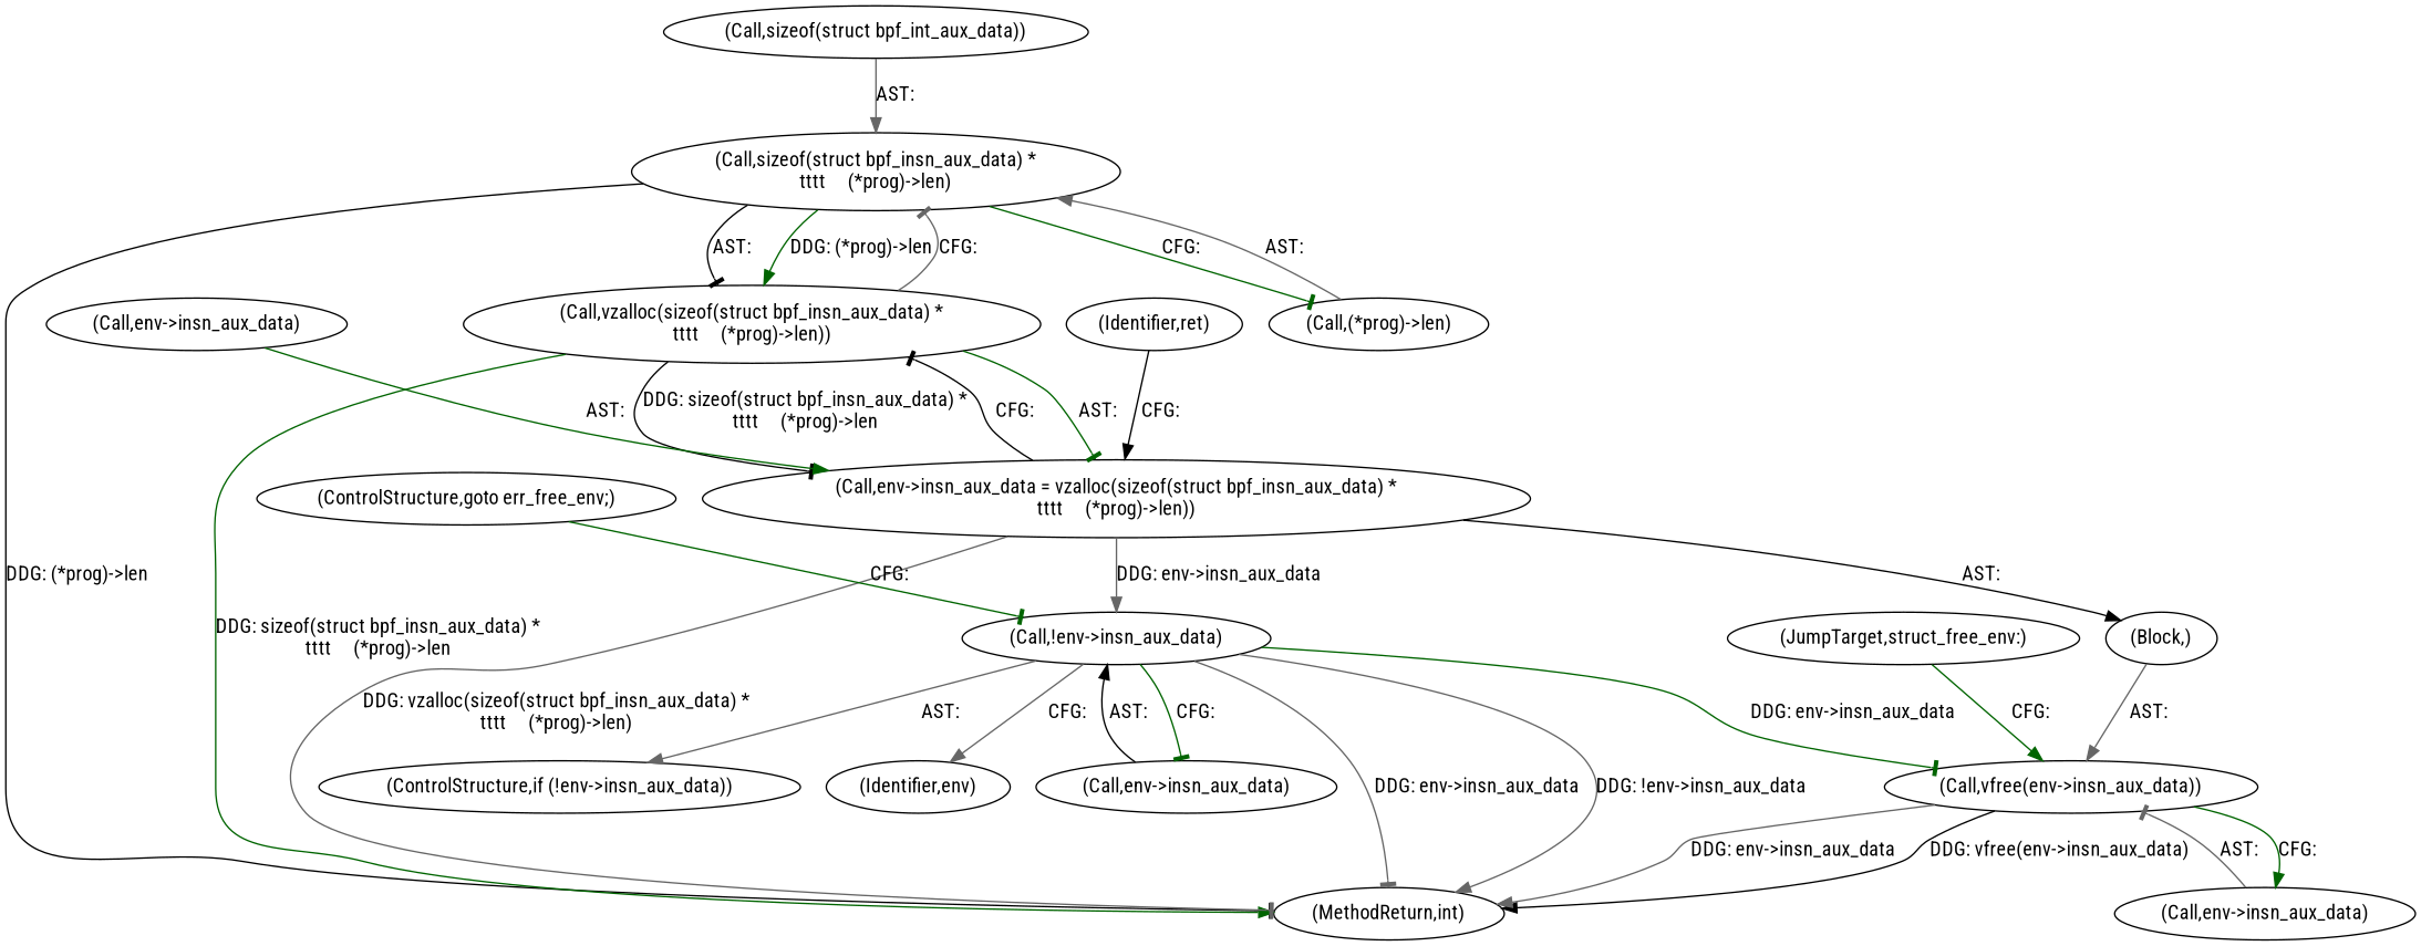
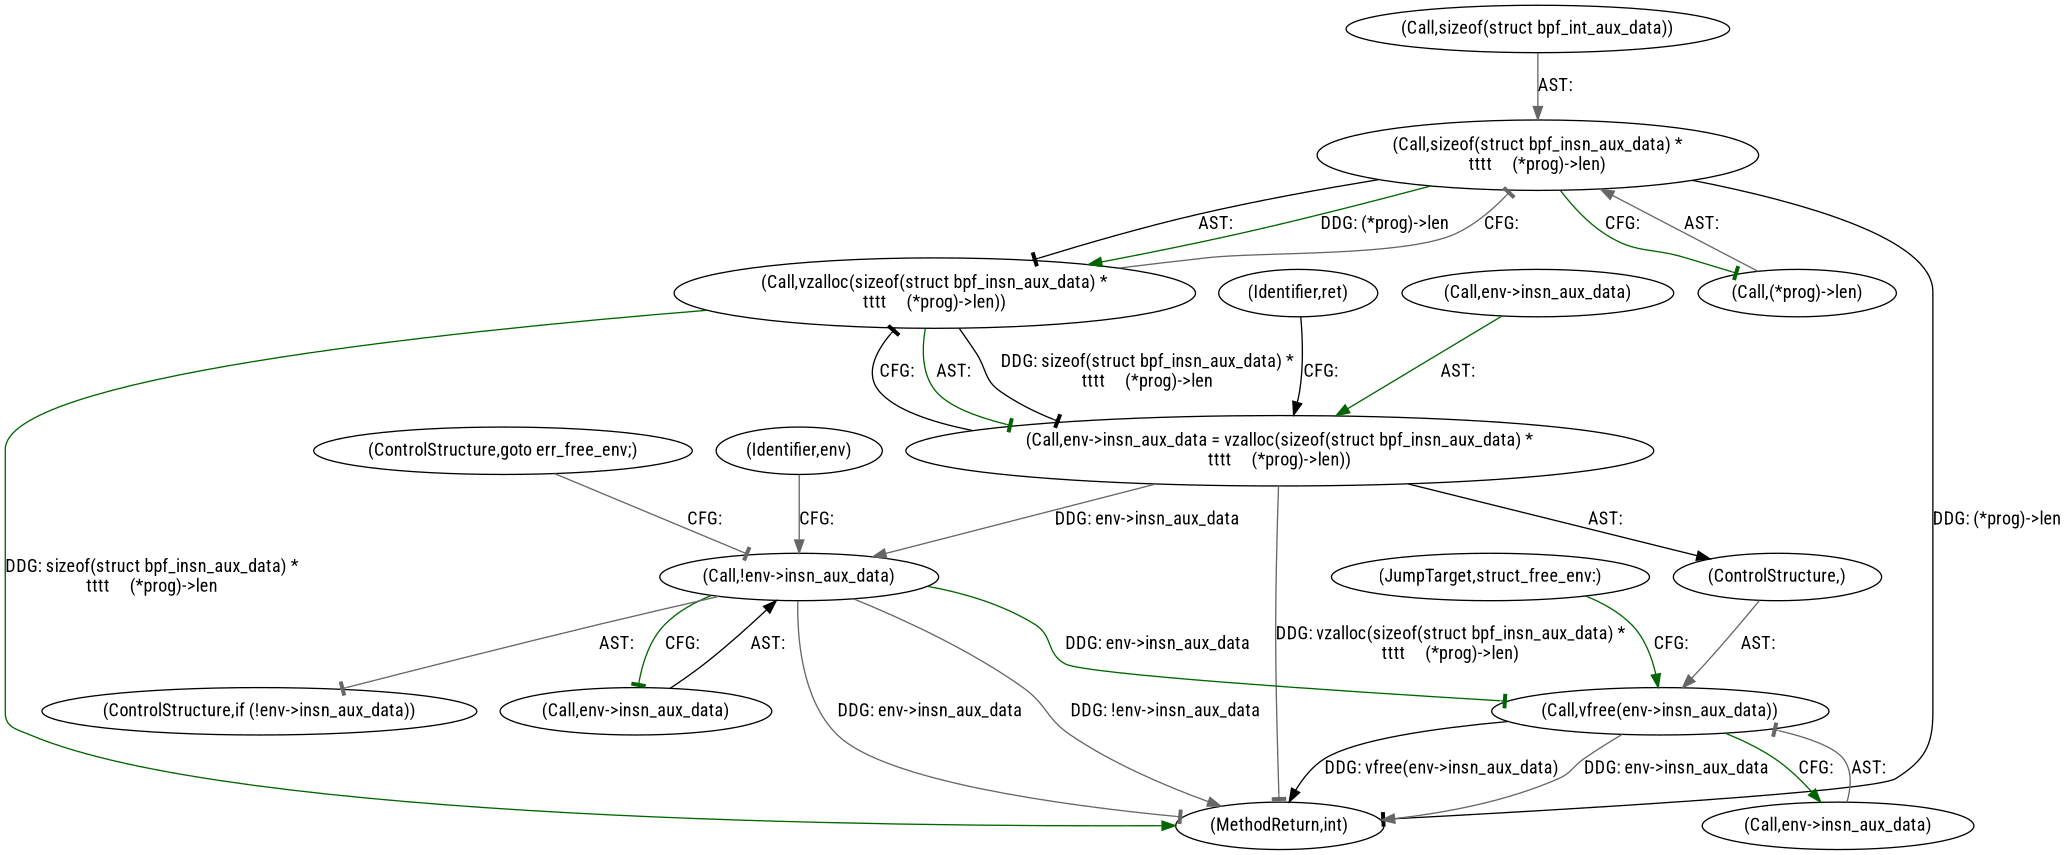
  digraph {
    fontname="Roboto Condensed"
    node [fontname="Roboto Condensed"]
    edge [arrowhead=normal color=gray40 fontname="Roboto Condensed"]
    n1 [label="(Call,sizeof(struct bpf_insn_aux_data) *\n\t\t\t\t     (*prog)->len)"]
    n2 [label="(Call,vzalloc(sizeof(struct bpf_insn_aux_data) *\n\t\t\t\t     (*prog)->len))"]
    n3 [label="(Call,(*prog)->len)"]
    n4 [label="(MethodReturn,int)"]
    n5 [label="(Call,env->insn_aux_data = vzalloc(sizeof(struct bpf_insn_aux_data) *\n\t\t\t\t     (*prog)->len))"]
    n6 [label="(Call,!env->insn_aux_data)"]
-   n7 [label="(Block,)"]
+   n7 [label="(ControlStructure,)"]
    n8 [label="(Call,vfree(env->insn_aux_data))"]
    n9 [label="(Call,env->insn_aux_data)"]
    n10 [label="(ControlStructure,if (!env->insn_aux_data))"]
    n11 [label="(Call,env->insn_aux_data)"]
    n12 [label="(Call,sizeof(struct bpf_int_aux_data))"]
    n13 [label="(Identifier,env)"]
    n14 [label="(ControlStructure,goto err_free_env;)"]
    n15 [label="(Identifier,ret)"]
    n16 [label="(JumpTarget,struct_free_env:)"]
    n17 [label="(Call,env->insn_aux_data)"]
    n1 -> n2 [arrowhead=tee color=black label="AST: "]
    n1 -> n2 [color=darkgreen label="DDG: (*prog)->len"]
    n1 -> n3 [arrowhead=tee color=darkgreen label="CFG: "]
    n1 -> n4 [arrowhead=tee color=black label="DDG: (*prog)->len"]
    n2 -> n1 [arrowhead=tee label="CFG: "]
    n2 -> n4 [color=darkgreen label="DDG: sizeof(struct bpf_insn_aux_data) *\n\t\t\t\t     (*prog)->len"]
    n2 -> n5 [arrowhead=tee color=darkgreen label="AST: "]
    n2 -> n5 [arrowhead=tee color=black label="DDG: sizeof(struct bpf_insn_aux_data) *\n\t\t\t\t     (*prog)->len"]
    n3 -> n1 [label="AST: "]
    n5 -> n2 [arrowhead=tee color=black label="CFG: "]
    n5 -> n4 [arrowhead=tee label="DDG: vzalloc(sizeof(struct bpf_insn_aux_data) *\n\t\t\t\t     (*prog)->len)"]
    n5 -> n6 [label="DDG: env->insn_aux_data"]
    n5 -> n7 [color=black label="AST: "]
    n6 -> n4 [arrowhead=tee label="DDG: env->insn_aux_data"]
    n6 -> n4 [label="DDG: !env->insn_aux_data"]
    n6 -> n8 [arrowhead=tee color=darkgreen label="DDG: env->insn_aux_data"]
    n6 -> n9 [arrowhead=tee color=darkgreen label="CFG: "]
-   n6 -> n10 [label="AST: "]
+   n6 -> n10 [arrowhead=tee label="AST: "]
    n7 -> n8 [label="AST: "]
    n8 -> n4 [color=black label="DDG: vfree(env->insn_aux_data)"]
    n8 -> n4 [label="DDG: env->insn_aux_data"]
    n8 -> n11 [color=darkgreen label="CFG: "]
    n9 -> n6 [color=black label="AST: "]
    n11 -> n8 [arrowhead=tee label="AST: "]
    n12 -> n1 [label="AST: "]
-   n6 -> n13 [label="CFG: "]
-   n14 -> n6 [arrowhead=tee color=darkgreen label="CFG: "]
+   n13 -> n6 [label="CFG: "]
+   n14 -> n6 [arrowhead=tee label="CFG: "]
    n15 -> n5 [color=black label="CFG: "]
    n16 -> n8 [color=darkgreen label="CFG: "]
    n17 -> n5 [color=darkgreen label="AST: "]
  }
